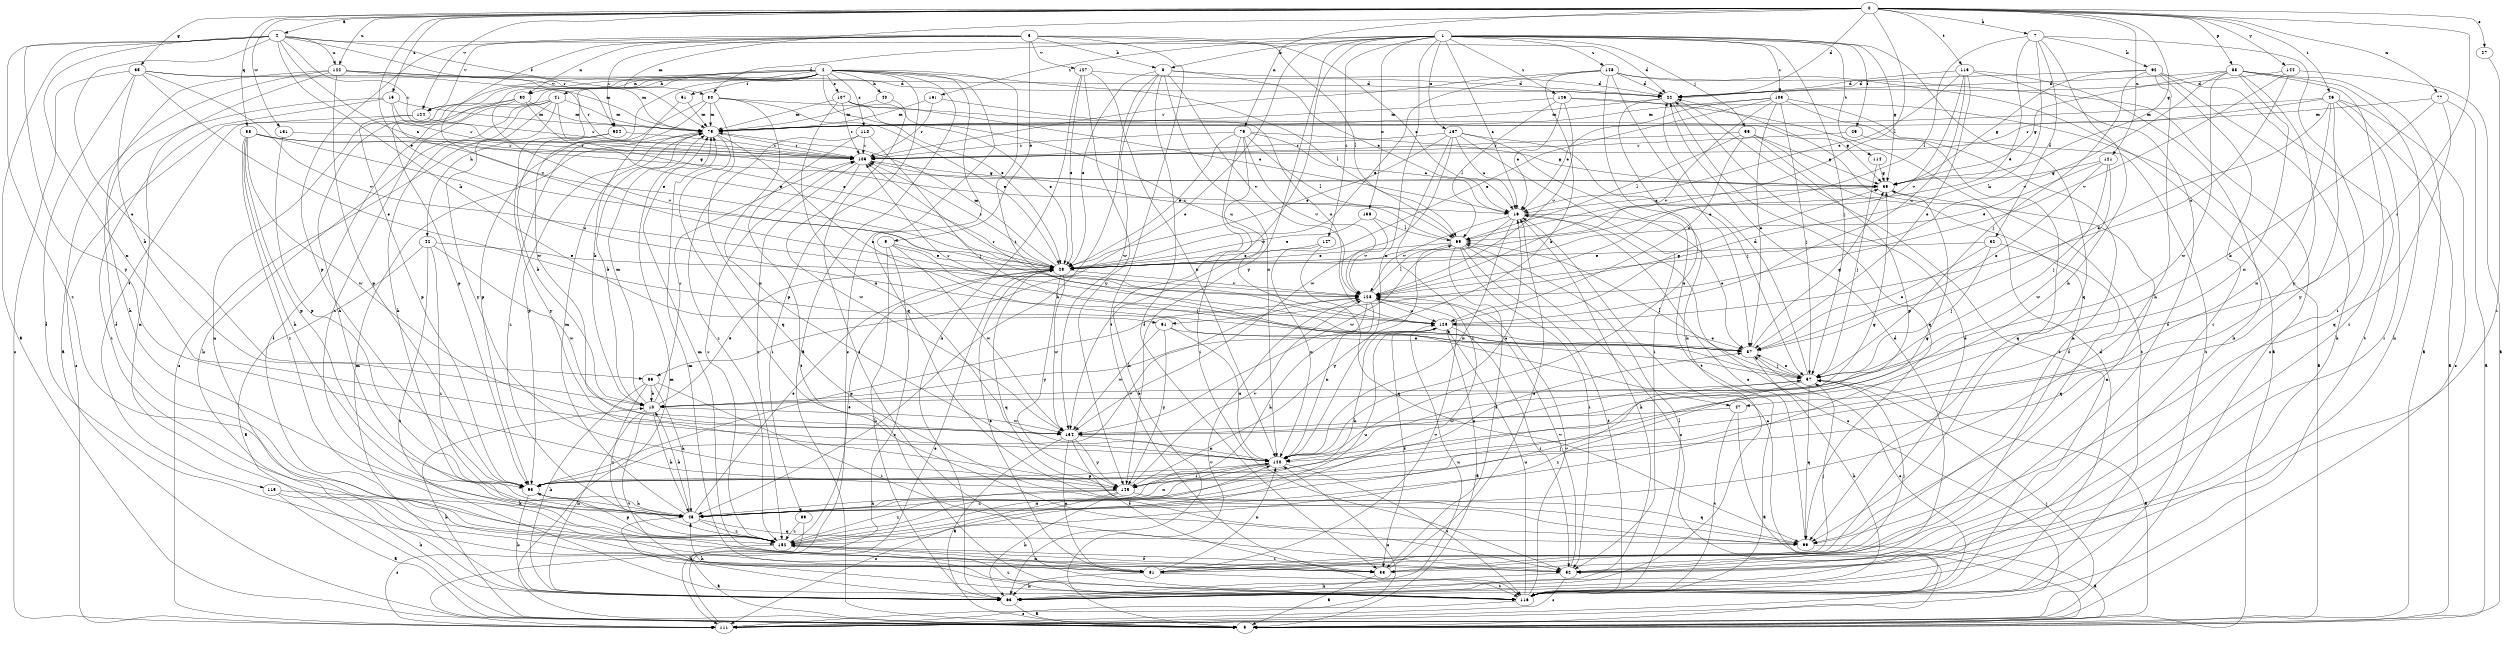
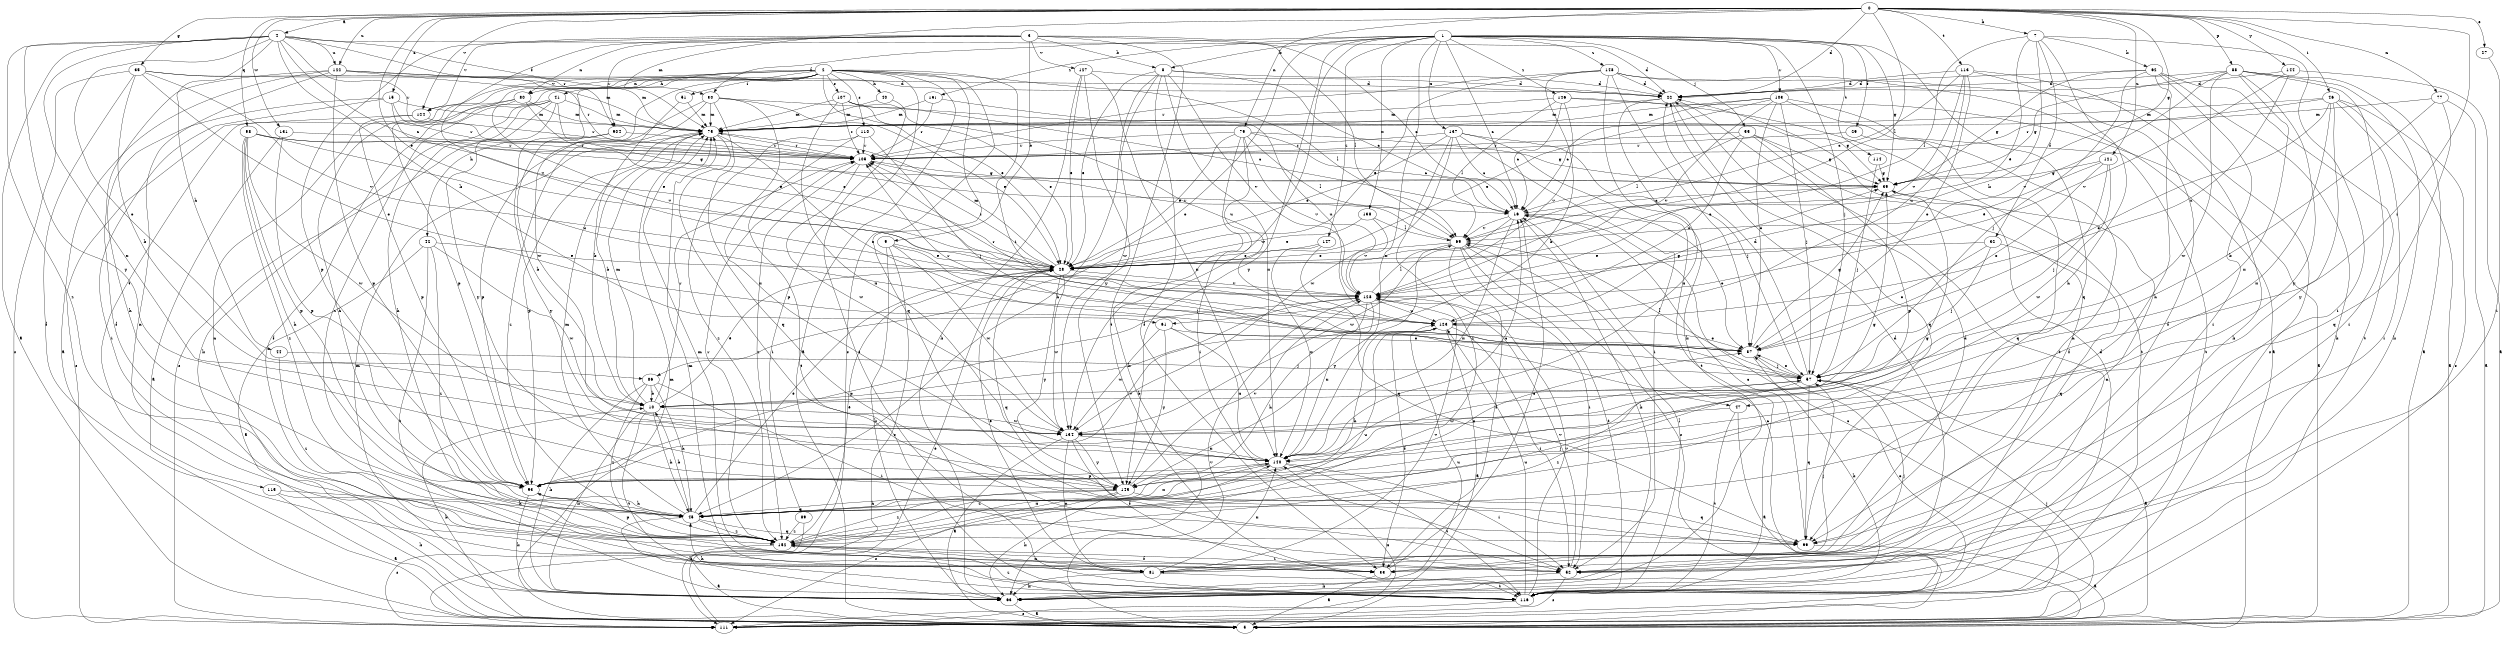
  strict digraph {
    0
    4
    7
    15
    22
    27
    28
    35
    39
    46
    47
    69
    75
    77
    79
    88
    98
    113
    121
    122
    124
    131
    144
    16
    30
    86
    140
    145
    5
    152
    n31 [label=904]
+   44
    61
    105
    32
    45
    52
    62
    99
    116
    134
    128
    111
    10
    33
    87
    81
    93
    63
    123
    57
    1
    8
    29
    55
    103
    114
    137
    138
    146
    147
    148
    151
    2
    40
    41
    42
    51
    80
    89
    107
    110
    115
    3
    9
    127
    0 -> 4 [label=a]
    0 -> 7 [label=b]
    0 -> 15 [label=c]
    0 -> 22 [label=d]
    0 -> 27 [label=e]
    0 -> 28 [label=e]
    0 -> 35 [label=g]
    0 -> 39 [label=g]
    0 -> 46 [label=i]
    0 -> 47 [label=i]
    0 -> 69 [label=l]
    0 -> 75 [label=m]
    0 -> 77 [label=n]
    0 -> 79 [label=n]
    0 -> 88 [label=p]
    0 -> 98 [label=q]
    0 -> 113 [label=t]
    0 -> 121 [label=u]
    0 -> 122 [label=u]
    0 -> 124 [label=v]
    0 -> 131 [label=w]
    0 -> 144 [label=y]
    4 -> 22 [label=d]
    4 -> 122 [label=u]
    4 -> 16 [label=c]
    4 -> 30 [label=f]
    4 -> 86 [label=o]
    4 -> 140 [label=x]
    4 -> 145 [label=y]
    4 -> 5 [label=a]
    4 -> 152 [label=z]
    4 -> n31 [label=r]
+   4 -> 44 [label=h]
    4 -> 61 [label=k]
    4 -> 105 [label=r]
    7 -> 28 [label=e]
    7 -> 69 [label=l]
    7 -> 61 [label=k]
    7 -> 32 [label=f]
    7 -> 45 [label=h]
    7 -> 52 [label=i]
    7 -> 62 [label=k]
    15 -> 28 [label=e]
    15 -> 75 [label=m]
    15 -> 105 [label=r]
    15 -> 45 [label=h]
    15 -> 52 [label=i]
    22 -> 75 [label=m]
    22 -> 140 [label=x]
    22 -> 99 [label=q]
    22 -> 116 [label=t]
    27 -> 52 [label=i]
    28 -> 75 [label=m]
    28 -> 145 [label=y]
    28 -> 105 [label=r]
    28 -> 99 [label=q]
    28 -> 134 [label=w]
    28 -> 128 [label=v]
    35 -> 22 [label=d]
    35 -> 75 [label=m]
    35 -> 128 [label=v]
    35 -> 111 [label=s]
    35 -> 10 [label=b]
    35 -> 33 [label=f]
    35 -> 87 [label=o]
    39 -> 16 [label=c]
    39 -> 81 [label=n]
    46 -> 75 [label=m]
    46 -> 140 [label=x]
    46 -> 145 [label=y]
    46 -> 5 [label=a]
    46 -> 105 [label=r]
    46 -> 52 [label=i]
    46 -> 111 [label=s]
    46 -> 87 [label=o]
    47 -> 5 [label=a]
    47 -> 116 [label=t]
    47 -> 134 [label=w]
    69 -> 28 [label=e]
    69 -> 145 [label=y]
    69 -> 105 [label=r]
    69 -> 52 [label=i]
    69 -> 116 [label=t]
    69 -> 111 [label=s]
    69 -> 33 [label=f]
    75 -> 105 [label=r]
    75 -> 52 [label=i]
    75 -> 10 [label=b]
    75 -> 87 [label=o]
    75 -> 93 [label=p]
    77 -> 75 [label=m]
    77 -> 5 [label=a]
    77 -> 99 [label=q]
    77 -> 10 [label=b]
    79 -> 28 [label=e]
    79 -> 39 [label=g]
    79 -> 69 [label=l]
    79 -> 16 [label=c]
    79 -> 105 [label=r]
    79 -> 52 [label=i]
    79 -> 128 [label=v]
    79 -> 63 [label=k]
    88 -> 22 [label=d]
    88 -> 39 [label=g]
    88 -> 140 [label=x]
    88 -> 145 [label=y]
    88 -> 5 [label=a]
    88 -> 52 [label=i]
    88 -> 134 [label=w]
    88 -> 128 [label=v]
    88 -> 63 [label=k]
    98 -> 39 [label=g]
    98 -> 152 [label=z]
    98 -> 105 [label=r]
    98 -> 45 [label=h]
    98 -> 134 [label=w]
    98 -> 93 [label=p]
    98 -> 123 [label=u]
    113 -> 22 [label=d]
    113 -> 16 [label=c]
    113 -> 128 [label=v]
    113 -> 33 [label=f]
    113 -> 87 [label=o]
    113 -> 63 [label=k]
    113 -> 123 [label=u]
    121 -> 28 [label=e]
    121 -> 39 [label=g]
    121 -> 134 [label=w]
    121 -> 87 [label=o]
    121 -> 57 [label=j]
    122 -> 22 [label=d]
    122 -> 75 [label=m]
    122 -> 5 [label=a]
    122 -> 105 [label=r]
    122 -> 33 [label=f]
    122 -> 81 [label=n]
    122 -> 93 [label=p]
    124 -> 105 [label=r]
    124 -> 111 [label=s]
    124 -> 93 [label=p]
+   131 -> 5 [label=a]
    131 -> 105 [label=r]
    131 -> 93 [label=p]
    144 -> 22 [label=d]
    144 -> 5 [label=a]
    144 -> 128 [label=v]
    144 -> 123 [label=u]
    16 -> 140 [label=x]
    16 -> 134 [label=w]
-   16 -> 128 [label=v]
+   16 -> 69 [label=v]
    16 -> 87 [label=o]
    16 -> 63 [label=k]
    30 -> 28 [label=e]
    30 -> 39 [label=g]
    30 -> 75 [label=m]
    30 -> 140 [label=x]
    30 -> 152 [label=z]
    30 -> 99 [label=q]
    30 -> 93 [label=p]
    86 -> 152 [label=z]
    86 -> 45 [label=h]
    86 -> 52 [label=i]
    86 -> 10 [label=b]
    86 -> 63 [label=k]
    140 -> 39 [label=g]
    140 -> 16 [label=c]
    140 -> 152 [label=z]
-   140 -> 145 [label=i]
+   140 -> 52 [label=i]
    140 -> 116 [label=t]
    140 -> 93 [label=p]
    145 -> 152 [label=z]
    145 -> 45 [label=h]
    145 -> 99 [label=q]
    145 -> 128 [label=v]
    145 -> 111 [label=s]
    145 -> 63 [label=k]
    5 -> 75 [label=m]
    5 -> 16 [label=c]
    5 -> 128 [label=v]
    5 -> 10 [label=b]
    152 -> 28 [label=e]
    152 -> 140 [label=x]
    152 -> 5 [label=a]
    152 -> 105 [label=r]
    152 -> 52 [label=i]
    152 -> 33 [label=f]
    152 -> 81 [label=n]
    152 -> 93 [label=p]
    152 -> 123 [label=u]
    n31 -> 145 [label=y]
    n31 -> 105 [label=r]
    n31 -> 10 [label=b]
+   44 -> 152 [label=z]
+   44 -> 57 [label=j]
    61 -> 140 [label=x]
    61 -> 145 [label=y]
    61 -> 134 [label=w]
    61 -> 87 [label=o]
    105 -> 39 [label=g]
    105 -> 152 [label=z]
    105 -> 134 [label=w]
    32 -> 28 [label=e]
    32 -> 99 [label=q]
    32 -> 87 [label=o]
    32 -> 57 [label=j]
    45 -> 28 [label=e]
    45 -> 75 [label=m]
    45 -> 140 [label=x]
    45 -> 152 [label=z]
    45 -> 99 [label=q]
    45 -> 10 [label=b]
    45 -> 63 [label=k]
    45 -> 57 [label=j]
    52 -> 22 [label=d]
    52 -> 128 [label=v]
    52 -> 111 [label=s]
    52 -> 63 [label=k]
    62 -> 22 [label=d]
    62 -> 39 [label=g]
    62 -> 45 [label=h]
    62 -> 52 [label=i]
    62 -> 116 [label=t]
    62 -> 63 [label=k]
    62 -> 57 [label=j]
    99 -> 16 [label=c]
    99 -> 5 [label=a]
    116 -> 22 [label=d]
    116 -> 69 [label=l]
    116 -> 75 [label=m]
    116 -> 152 [label=z]
    116 -> 45 [label=h]
    116 -> 128 [label=v]
    116 -> 111 [label=s]
    116 -> 87 [label=o]
    116 -> 123 [label=u]
    134 -> 140 [label=x]
    134 -> 145 [label=y]
    134 -> 5 [label=a]
    134 -> 33 [label=f]
    134 -> 81 [label=n]
    128 -> 69 [label=l]
    128 -> 140 [label=x]
    128 -> 45 [label=h]
    128 -> 93 [label=p]
    128 -> 123 [label=u]
    111 -> 28 [label=e]
    111 -> 16 [label=c]
    111 -> 140 [label=x]
    111 -> 57 [label=j]
    10 -> 28 [label=e]
    10 -> 75 [label=m]
    10 -> 105 [label=r]
    10 -> 45 [label=h]
    10 -> 116 [label=t]
    10 -> 134 [label=w]
    10 -> 63 [label=k]
    33 -> 16 [label=c]
    33 -> 5 [label=a]
    33 -> 57 [label=j]
    87 -> 39 [label=g]
    87 -> 105 [label=r]
    87 -> 63 [label=k]
    87 -> 57 [label=j]
    81 -> 22 [label=d]
    81 -> 28 [label=e]
    81 -> 75 [label=m]
    81 -> 140 [label=x]
    81 -> 116 [label=t]
    81 -> 128 [label=v]
    81 -> 63 [label=k]
    81 -> 57 [label=j]
    93 -> 39 [label=g]
    93 -> 45 [label=h]
    93 -> 128 [label=v]
    93 -> 87 [label=o]
    93 -> 63 [label=k]
    63 -> 75 [label=m]
    63 -> 5 [label=a]
    63 -> 123 [label=u]
    123 -> 39 [label=g]
    123 -> 5 [label=a]
    123 -> 105 [label=r]
    123 -> 45 [label=h]
    123 -> 52 [label=i]
    123 -> 33 [label=f]
    123 -> 87 [label=o]
    57 -> 22 [label=d]
    57 -> 69 [label=l]
    57 -> 5 [label=a]
    57 -> 152 [label=z]
    57 -> 99 [label=q]
    57 -> 10 [label=b]
    57 -> 87 [label=o]
    1 -> 39 [label=g]
    1 -> 16 [label=c]
    1 -> 30 [label=f]
    1 -> 86 [label=o]
    1 -> 140 [label=x]
    1 -> 145 [label=y]
    1 -> 99 [label=q]
    1 -> 134 [label=w]
    1 -> 57 [label=j]
    1 -> 8 [label=b]
    1 -> 29 [label=f]
    1 -> 55 [label=j]
    1 -> 103 [label=r]
    1 -> 114 [label=t]
    1 -> 137 [label=x]
    1 -> 138 [label=x]
    1 -> 146 [label=z]
    1 -> 147 [label=z]
    1 -> 148 [label=z]
    1 -> 151 [label=z]
    8 -> 22 [label=d]
    8 -> 28 [label=e]
    8 -> 16 [label=c]
    8 -> 140 [label=x]
    8 -> 45 [label=h]
    8 -> 134 [label=w]
    8 -> 128 [label=v]
    8 -> 33 [label=f]
    29 -> 105 [label=r]
    29 -> 99 [label=q]
    55 -> 39 [label=g]
    55 -> 69 [label=l]
    55 -> 105 [label=r]
    55 -> 33 [label=f]
    55 -> 93 [label=p]
    55 -> 123 [label=u]
    103 -> 28 [label=e]
    103 -> 75 [label=m]
    103 -> 16 [label=c]
    103 -> 116 [label=t]
    103 -> 128 [label=v]
    103 -> 87 [label=o]
    103 -> 81 [label=n]
    103 -> 57 [label=j]
    114 -> 39 [label=g]
    114 -> 57 [label=j]
    137 -> 28 [label=e]
    137 -> 16 [label=c]
    137 -> 152 [label=z]
    137 -> 105 [label=r]
    137 -> 52 [label=i]
    137 -> 116 [label=t]
    137 -> 134 [label=w]
    137 -> 57 [label=j]
    138 -> 28 [label=e]
    138 -> 69 [label=l]
    138 -> 128 [label=v]
    146 -> 69 [label=l]
    146 -> 75 [label=m]
    146 -> 16 [label=c]
    146 -> 5 [label=a]
    146 -> 116 [label=t]
    146 -> 128 [label=v]
    147 -> 28 [label=e]
    147 -> 140 [label=x]
    147 -> 99 [label=q]
    148 -> 22 [label=d]
    148 -> 28 [label=e]
    148 -> 5 [label=a]
    148 -> 105 [label=r]
    148 -> 111 [label=s]
    148 -> 10 [label=b]
    148 -> 87 [label=o]
    148 -> 63 [label=k]
    151 -> 75 [label=m]
    151 -> 105 [label=r]
    151 -> 123 [label=u]
    2 -> 28 [label=e]
    2 -> 47 [label=i]
    2 -> 69 [label=l]
    2 -> 124 [label=v]
    2 -> 5 [label=a]
    2 -> 152 [label=z]
    2 -> 99 [label=q]
    2 -> 134 [label=w]
    2 -> 111 [label=s]
    2 -> 93 [label=p]
    2 -> 40 [label=h]
    2 -> 41 [label=h]
    2 -> 42 [label=h]
    2 -> 51 [label=i]
    2 -> 80 [label=n]
    2 -> 89 [label=p]
    2 -> 107 [label=s]
    2 -> 110 [label=s]
    2 -> 115 [label=t]
    40 -> 75 [label=m]
    40 -> 116 [label=t]
    41 -> 28 [label=e]
    41 -> 75 [label=m]
    41 -> 145 [label=y]
    41 -> 45 [label=h]
    41 -> 111 [label=s]
    41 -> 33 [label=f]
    41 -> 63 [label=k]
    42 -> 28 [label=e]
    42 -> 5 [label=a]
    42 -> 152 [label=z]
    42 -> 116 [label=t]
    42 -> 134 [label=w]
    51 -> 75 [label=m]
    51 -> 10 [label=b]
    80 -> 28 [label=e]
    80 -> 75 [label=m]
    80 -> 45 [label=h]
    80 -> 128 [label=v]
    80 -> 81 [label=n]
    89 -> 152 [label=z]
    89 -> 111 [label=s]
    107 -> 28 [label=e]
    107 -> 75 [label=m]
    107 -> 16 [label=c]
    107 -> 140 [label=x]
    107 -> 105 [label=r]
    107 -> 123 [label=u]
    110 -> 152 [label=z]
    110 -> 105 [label=r]
    110 -> 116 [label=t]
    110 -> 57 [label=j]
    115 -> 5 [label=a]
    115 -> 45 [label=h]
    115 -> 63 [label=k]
    3 -> 69 [label=l]
    3 -> 124 [label=v]
    3 -> 16 [label=c]
    3 -> n31 [label=r]
    3 -> 116 [label=t]
    3 -> 128 [label=v]
    3 -> 93 [label=p]
    3 -> 8 [label=b]
    3 -> 80 [label=n]
    3 -> 9 [label=b]
    3 -> 127 [label=v]
    9 -> 28 [label=e]
    9 -> 134 [label=w]
    9 -> 111 [label=s]
    9 -> 63 [label=k]
    9 -> 57 [label=j]
    127 -> 22 [label=d]
    127 -> 28 [label=e]
    127 -> 140 [label=x]
    127 -> 145 [label=y]
    127 -> 63 [label=k]
  }
